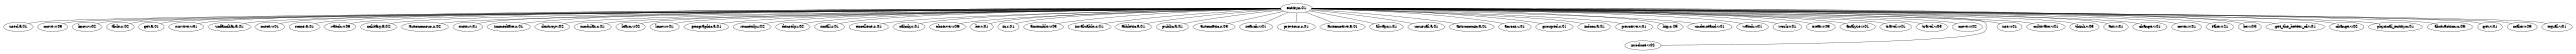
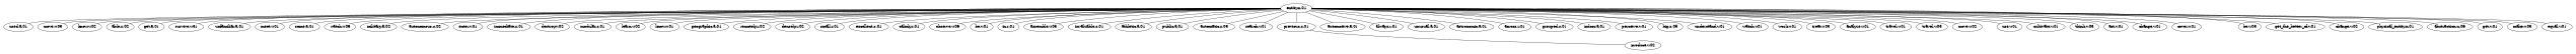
  graph {
    "entity.n.01"
    "used.a.01"
    "move.v.03"
    "know.v.02"
    "able.s.02"
    n6 [label="get.a.01"]
    n7 [label="survive.v.31"]
    "unfamiliar.a.01"
    "meet.v.01"
    "some.a.01"
    "watch.v.06"
    "military.a.02"
    "autonomous.s.02"
    "enter.v.01"
    "immediate.s.01"
    "destroy.v.02"
    "modular.s.01"
    "learn.v.02"
    "know.v.01"
    "geographic.a.01"
    "remotely.r.02"
    "densely.r.02"
    "small.r.01"
    "excellent.s.01"
    "calmly.r.01"
    "observe.v.06"
    "be.v.01"
    "in.r.01"
    "assemble.v.03"
    "invaluable.s.01"
    "athletic.a.01"
    "public.a.01"
    "automatic.s.03"
    "search.v.01"
    "previous.s.01"
    "automotive.a.01"
    "always.r.01"
    "unusual.a.01"
    "astronomic.a.01"
    "across.r.01"
    "grouped.s.01"
    "indoor.a.01"
    "perceive.v.01"
    "big.s.05"
    "understand.v.01"
    "watch.v.01"
    "work.v.01"
    "treat.v.03"
    "analyze.v.01"
    "travel.v.01"
    "travel.v.03"
    "move.v.02"
    "produce.v.02"
    "use.v.01"
    "cultivate.v.01"
    "think.v.03"
    "act.v.01"
    "change.v.01"
    "cover.v.01"
-   "take.v.21"
    "be.v.03"
    "get_the_better_of.v.01"
    "change.v.02"
    "physical_entity.n.01"
    "abstraction.n.06"
    "get.v.01"
    "make.v.03"
    "equal.v.01"
    "entity.n.01" -- "used.a.01"
    "entity.n.01" -- "move.v.03"
    "entity.n.01" -- "know.v.02"
    "entity.n.01" -- "able.s.02"
    "entity.n.01" -- n6
    "entity.n.01" -- n7
    "entity.n.01" -- "unfamiliar.a.01"
    "entity.n.01" -- "meet.v.01"
    "entity.n.01" -- "some.a.01"
    "entity.n.01" -- "watch.v.06"
    "entity.n.01" -- "military.a.02"
    "entity.n.01" -- "autonomous.s.02"
    "entity.n.01" -- "enter.v.01"
    "entity.n.01" -- "immediate.s.01"
    "entity.n.01" -- "destroy.v.02"
    "entity.n.01" -- "modular.s.01"
    "entity.n.01" -- "learn.v.02"
    "entity.n.01" -- "know.v.01"
    "entity.n.01" -- "geographic.a.01"
    "entity.n.01" -- "remotely.r.02"
    "entity.n.01" -- "densely.r.02"
    "entity.n.01" -- "small.r.01"
    "entity.n.01" -- "excellent.s.01"
    "entity.n.01" -- "calmly.r.01"
    "entity.n.01" -- "observe.v.06"
    "entity.n.01" -- "be.v.01"
    "entity.n.01" -- "in.r.01"
    "entity.n.01" -- "assemble.v.03"
    "entity.n.01" -- "invaluable.s.01"
    "entity.n.01" -- "athletic.a.01"
    "entity.n.01" -- "public.a.01"
    "entity.n.01" -- "automatic.s.03"
    "entity.n.01" -- "search.v.01"
    "entity.n.01" -- "previous.s.01"
    "entity.n.01" -- "automotive.a.01"
    "entity.n.01" -- "always.r.01"
    "entity.n.01" -- "unusual.a.01"
    "entity.n.01" -- "astronomic.a.01"
    "entity.n.01" -- "across.r.01"
    "entity.n.01" -- "grouped.s.01"
    "entity.n.01" -- "indoor.a.01"
    "entity.n.01" -- "perceive.v.01"
    "entity.n.01" -- "big.s.05"
    "entity.n.01" -- "understand.v.01"
    "entity.n.01" -- "watch.v.01"
    "entity.n.01" -- "work.v.01"
    "entity.n.01" -- "treat.v.03"
    "entity.n.01" -- "analyze.v.01"
    "entity.n.01" -- "travel.v.01"
    "entity.n.01" -- "travel.v.03"
    "entity.n.01" -- "move.v.02"
-   "entity.n.01" -- "produce.v.02"
+   "previous.s.01" -- "produce.v.02"
    "entity.n.01" -- "use.v.01"
    "entity.n.01" -- "cultivate.v.01"
    "entity.n.01" -- "think.v.03"
    "entity.n.01" -- "act.v.01"
    "entity.n.01" -- "change.v.01"
    "entity.n.01" -- "cover.v.01"
-   "entity.n.01" -- "take.v.21"
    "entity.n.01" -- "be.v.03"
    "entity.n.01" -- "get_the_better_of.v.01"
    "entity.n.01" -- "change.v.02"
    "entity.n.01" -- "physical_entity.n.01"
    "entity.n.01" -- "abstraction.n.06"
    "entity.n.01" -- "get.v.01"
    "entity.n.01" -- "make.v.03"
    "entity.n.01" -- "equal.v.01"
  }
